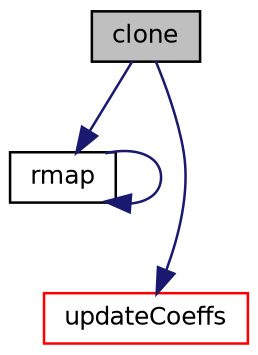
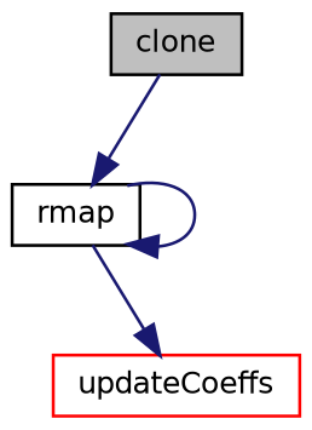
  digraph {
    fontname="DejaVu Sans"
    rankdir=TB
    node [color=black fontname="DejaVu Sans" fontsize=10 shape=record]
    edge [color=midnightblue fontname="DejaVu Sans" fontsize=10 labelfontname=Helvetica labelfontsize=10 style=solid]
    n1 [fillcolor=grey75 fontcolor=black height=0.2 label=clone style=filled width=0.4]
    n2 [height=0.2 label=rmap width=0.4]
    n3 [color=red height=0.2 label=updateCoeffs width=0.4]
    n1 -> n2
-   n1 -> n3
+   n2 -> n3
    n2 -> n2
  }
